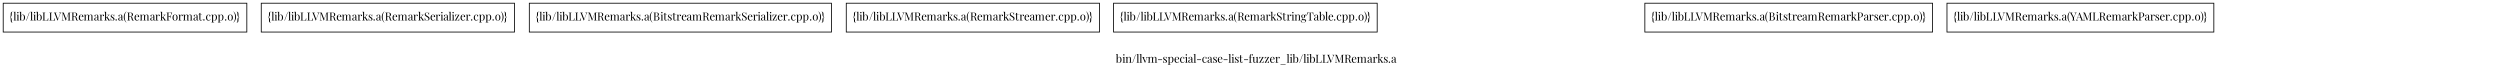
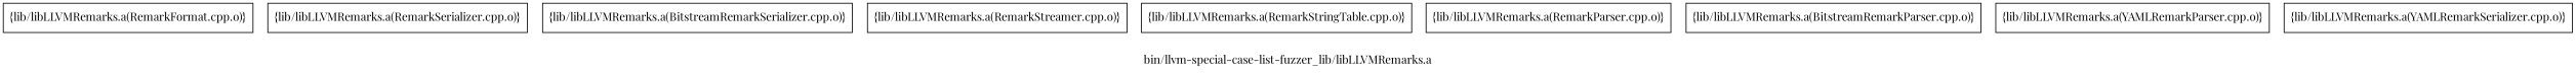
  digraph {
    label="bin/llvm-special-case-list-fuzzer_lib/libLLVMRemarks.a"
    rankdir=TB
    fontname="Playfair Display"
    node [group=0 shape=box fontname="Playfair Display"]
    n1 [label="{lib/libLLVMRemarks.a(RemarkFormat.cpp.o)}"]
    n2 [label="{lib/libLLVMRemarks.a(RemarkSerializer.cpp.o)}"]
    n3 [label="{lib/libLLVMRemarks.a(BitstreamRemarkSerializer.cpp.o)}"]
    n4 [label="{lib/libLLVMRemarks.a(RemarkStreamer.cpp.o)}"]
    n5 [label="{lib/libLLVMRemarks.a(RemarkStringTable.cpp.o)}"]
+   n6 [label="{lib/libLLVMRemarks.a(RemarkParser.cpp.o)}"]
    n7 [label="{lib/libLLVMRemarks.a(BitstreamRemarkParser.cpp.o)}"]
    n8 [label="{lib/libLLVMRemarks.a(YAMLRemarkParser.cpp.o)}"]
+   n9 [label="{lib/libLLVMRemarks.a(YAMLRemarkSerializer.cpp.o)}"]
  }
